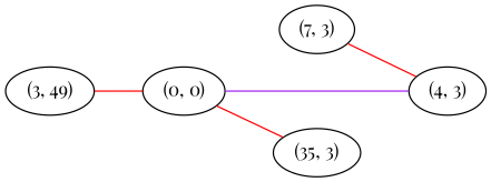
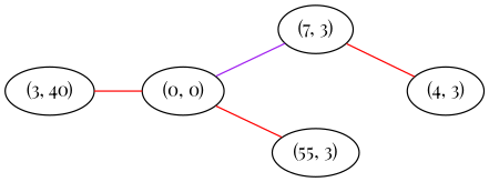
  graph {
    fontname="Playfair Display"
    rankdir=LR
    node [fontname="Playfair Display"]
    edge [color=red fontname="Playfair Display" weight=1]
-   "(3, 40)" [label="(3, 49)"]
+   "(3, 40)"
    "(0, 0)"
    "(7, 3)"
    "(4, 3)"
-   "(55, 3)" [label="(35, 3)"]
+   "(55, 3)"
    "(3, 40)" -- "(0, 0)"
-   "(0, 0)" -- "(4, 3)" [color=purple weight=4]
+   "(0, 0)" -- "(7, 3)" [color=purple weight=4]
    "(0, 0)" -- "(55, 3)"
    "(7, 3)" -- "(4, 3)"
  }
